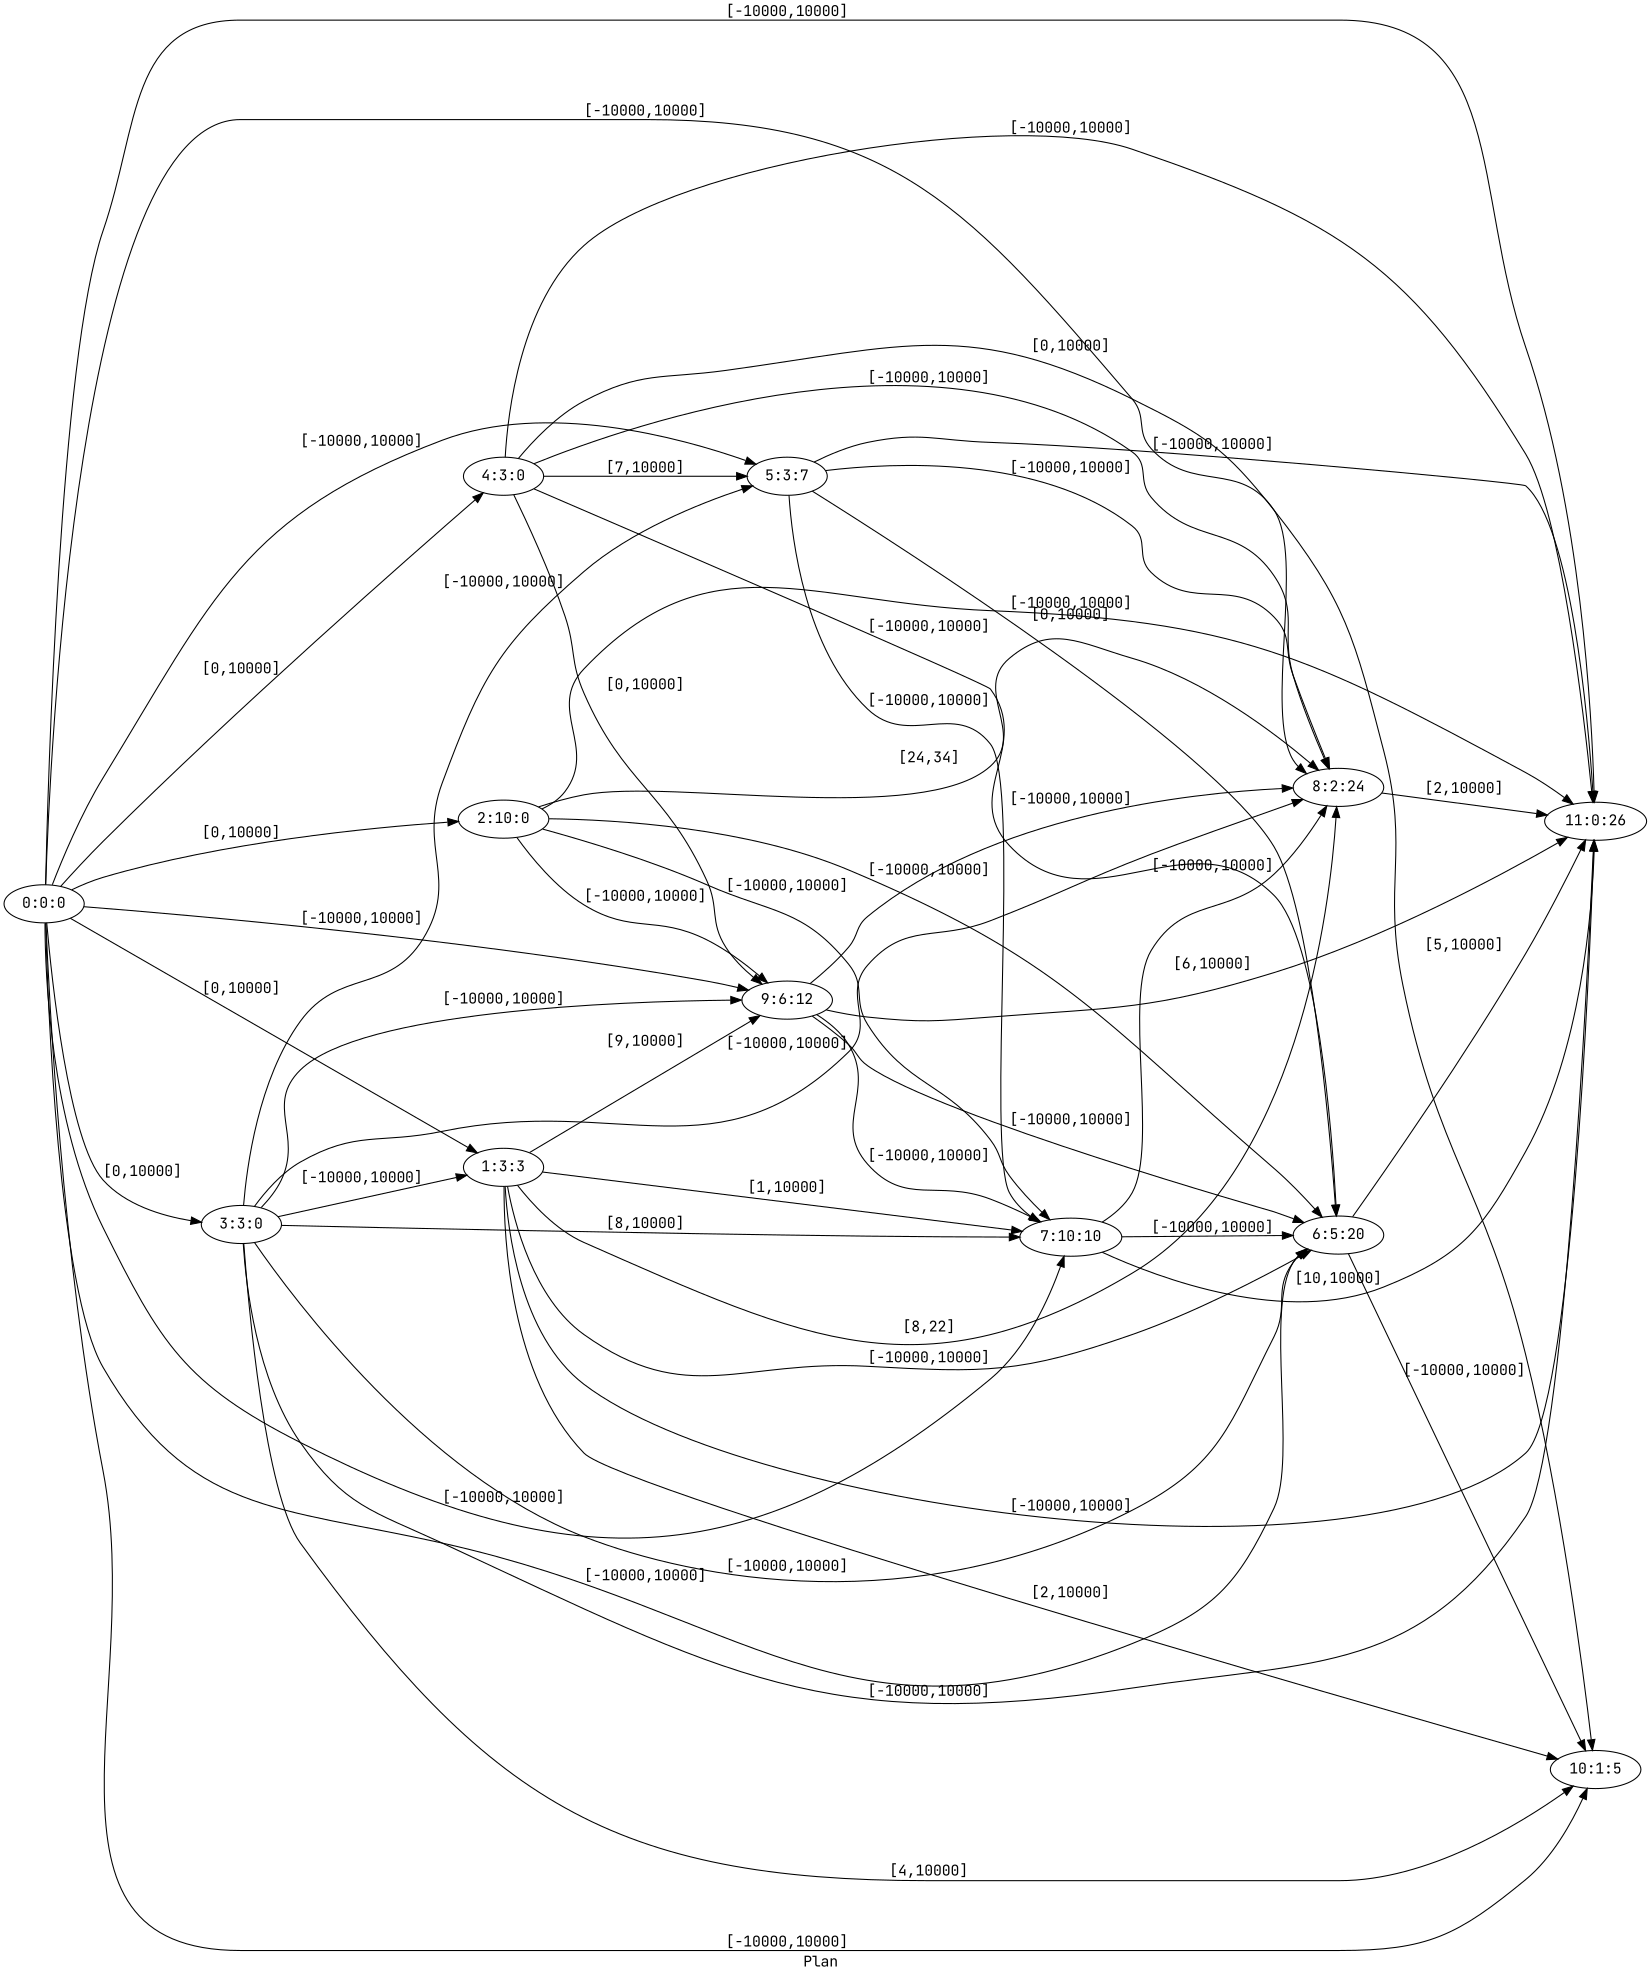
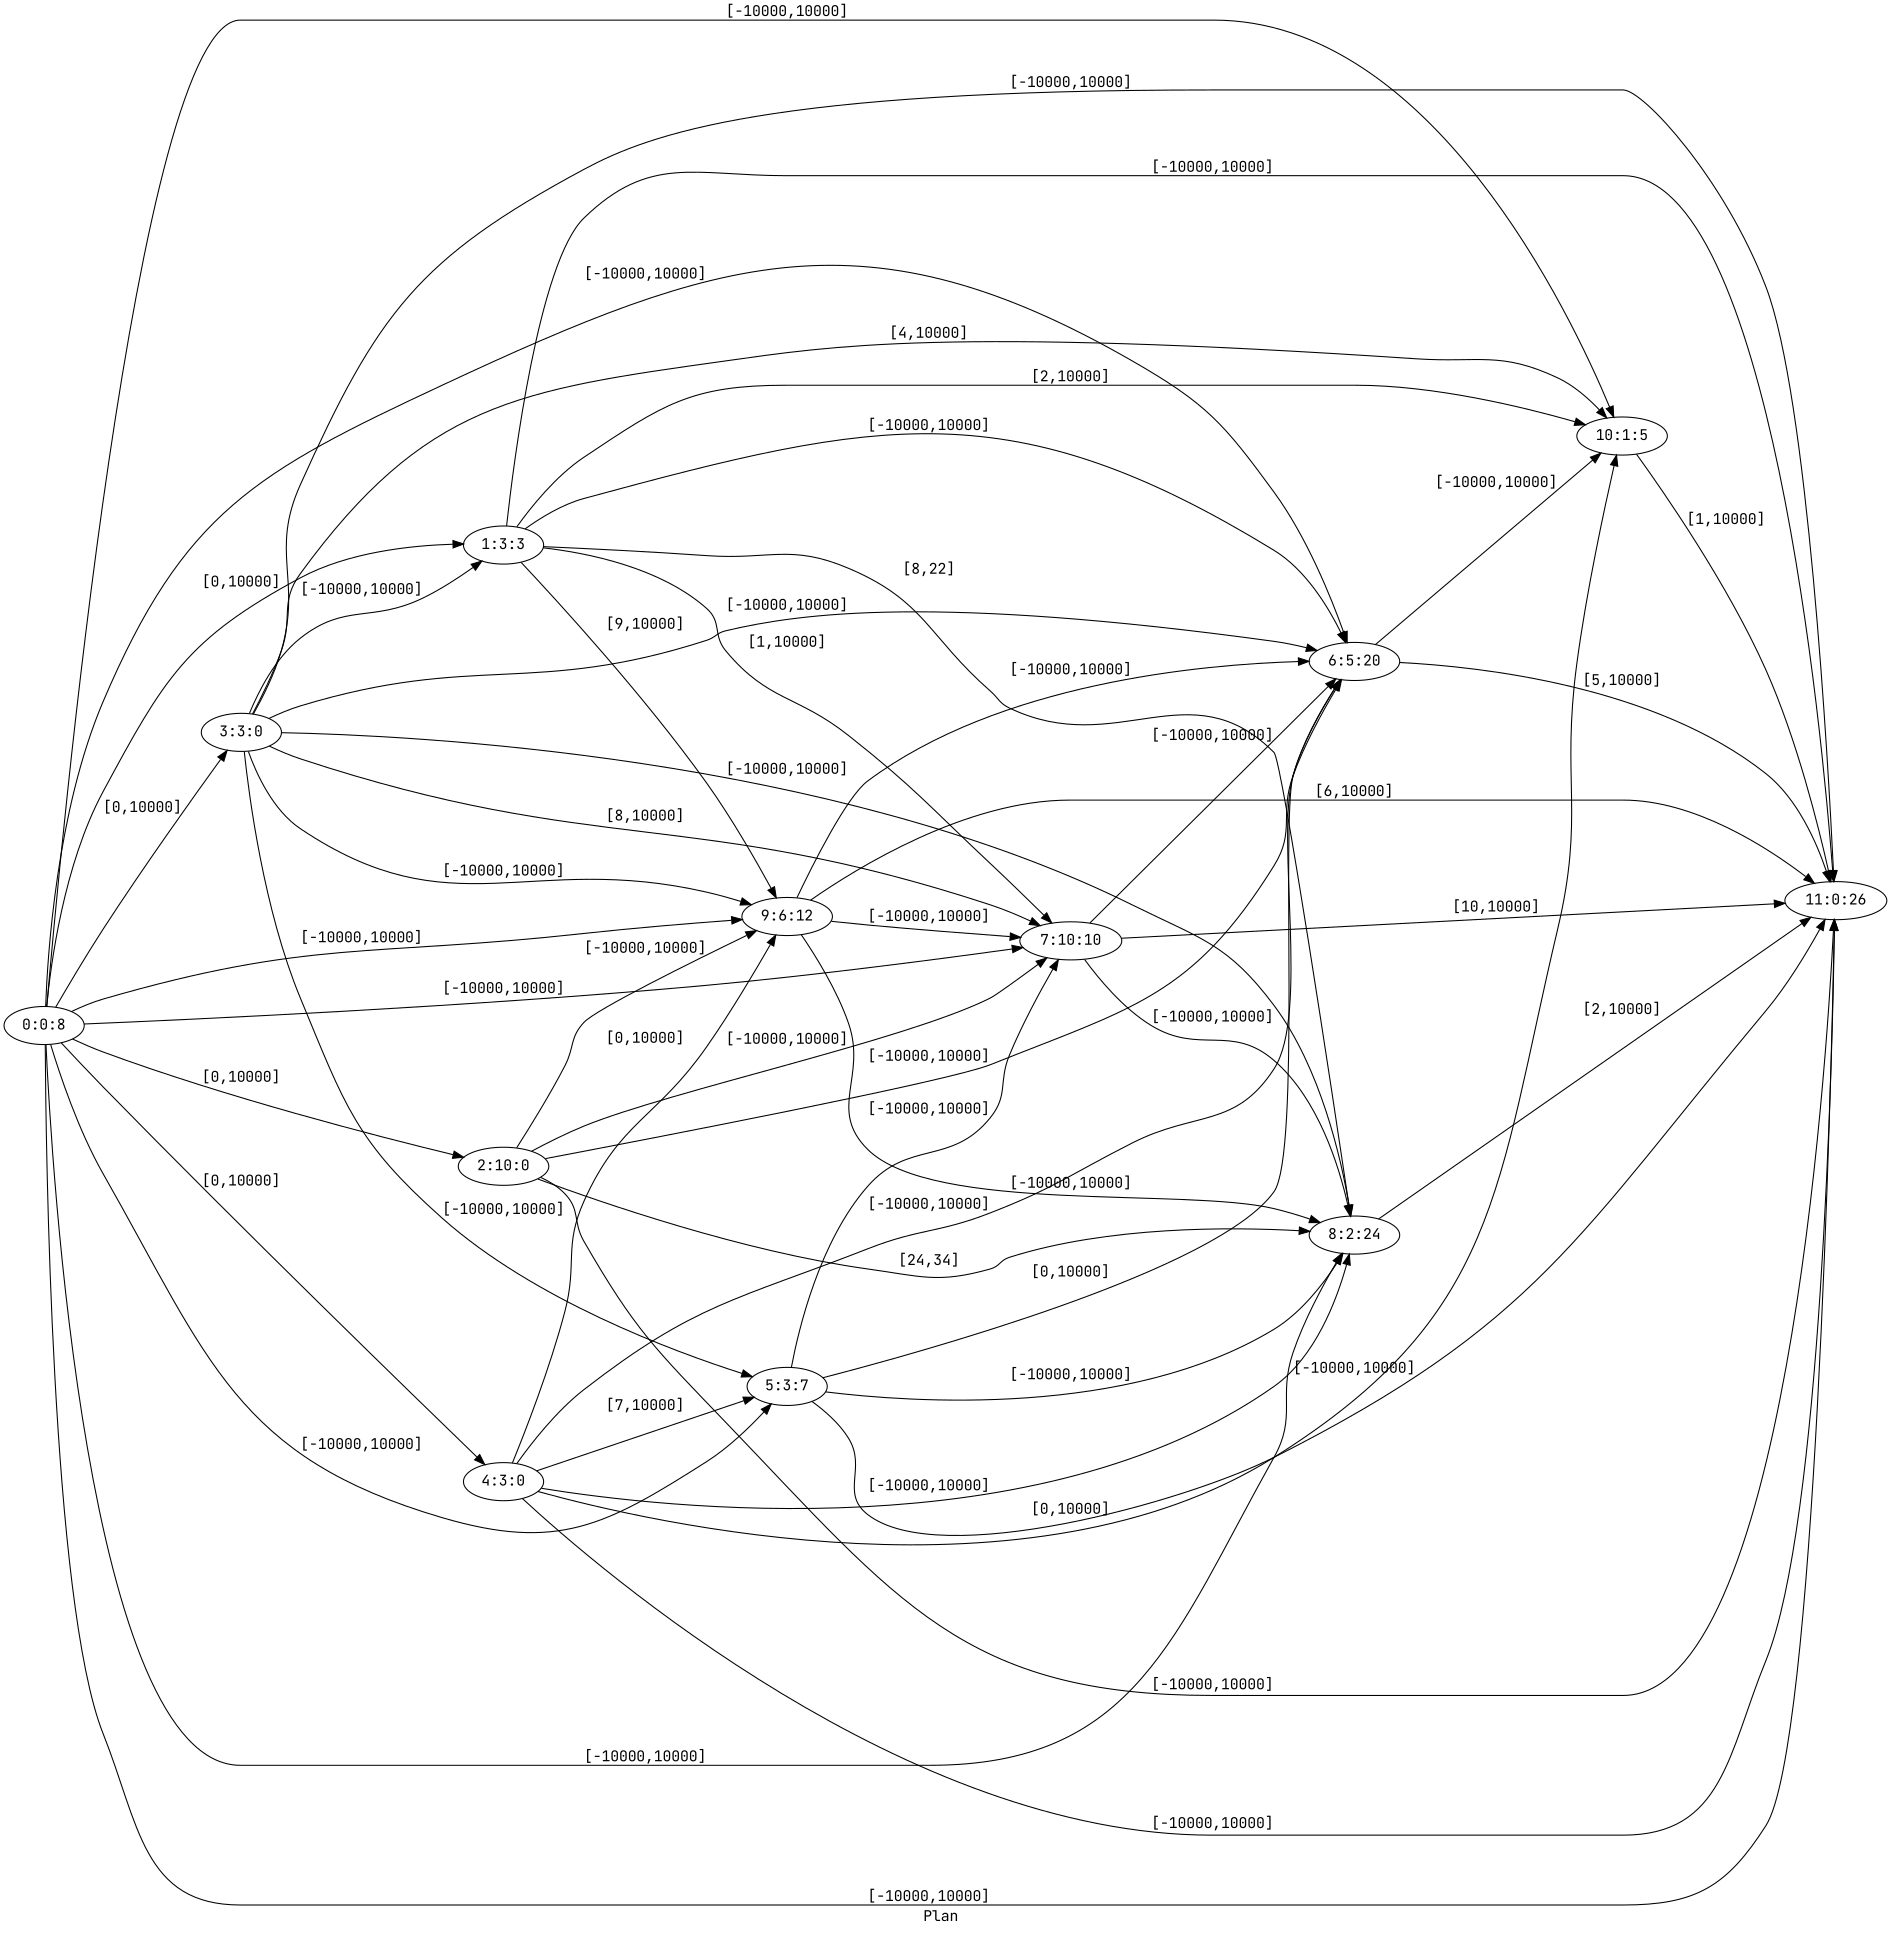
  digraph {
    fldt=0.746753
    fontname="JetBrains Mono"
    label="Plan "
    nodesep=.45
    rankdir=LR
    node [fontname="JetBrains Mono"]
    edge [fontname="JetBrains Mono"]
-   "0:0:0"
+   "0:0:0" [label="0:0:8"]
    "1:3:3"
    "2:10:0"
    "3:3:0"
    "4:3:0"
    "5:3:7"
    "6:5:20"
    "7:10:10"
    "8:2:24"
    "9:6:12"
    "10:1:5"
    "11:0:26"
    "0:0:0" -> "1:3:3" [label="[0,10000]"]
    "0:0:0" -> "2:10:0" [label="[0,10000]"]
    "0:0:0" -> "3:3:0" [label="[0,10000]"]
    "0:0:0" -> "4:3:0" [label="[0,10000]"]
    "0:0:0" -> "5:3:7" [label="[-10000,10000]"]
    "0:0:0" -> "6:5:20" [label="[-10000,10000]"]
    "0:0:0" -> "7:10:10" [label="[-10000,10000]"]
    "0:0:0" -> "8:2:24" [label="[-10000,10000]"]
    "0:0:0" -> "9:6:12" [label="[-10000,10000]"]
    "0:0:0" -> "10:1:5" [label="[-10000,10000]"]
    "0:0:0" -> "11:0:26" [label="[-10000,10000]"]
    "1:3:3" -> "6:5:20" [label="[-10000,10000]"]
    "1:3:3" -> "7:10:10" [label="[1,10000]"]
    "1:3:3" -> "8:2:24" [label="[8,22]"]
    "1:3:3" -> "9:6:12" [label="[9,10000]"]
    "1:3:3" -> "10:1:5" [label="[2,10000]"]
    "1:3:3" -> "11:0:26" [label="[-10000,10000]"]
    "2:10:0" -> "6:5:20" [label="[-10000,10000]"]
    "2:10:0" -> "7:10:10" [label="[-10000,10000]"]
    "2:10:0" -> "8:2:24" [label="[24,34]"]
    "2:10:0" -> "9:6:12" [label="[-10000,10000]"]
    "2:10:0" -> "11:0:26" [label="[-10000,10000]"]
    "3:3:0" -> "1:3:3" [label="[-10000,10000]"]
    "3:3:0" -> "5:3:7" [label="[-10000,10000]"]
    "3:3:0" -> "6:5:20" [label="[-10000,10000]"]
    "3:3:0" -> "7:10:10" [label="[8,10000]"]
    "3:3:0" -> "8:2:24" [label="[-10000,10000]"]
    "3:3:0" -> "9:6:12" [label="[-10000,10000]"]
    "3:3:0" -> "10:1:5" [label="[4,10000]"]
    "3:3:0" -> "11:0:26" [label="[-10000,10000]"]
    "4:3:0" -> "5:3:7" [label="[7,10000]"]
    "4:3:0" -> "6:5:20" [label="[-10000,10000]"]
    "4:3:0" -> "8:2:24" [label="[-10000,10000]"]
    "4:3:0" -> "9:6:12" [label="[0,10000]"]
    "4:3:0" -> "10:1:5" [label="[0,10000]"]
    "4:3:0" -> "11:0:26" [label="[-10000,10000]"]
    "5:3:7" -> "6:5:20" [label="[0,10000]"]
    "5:3:7" -> "7:10:10" [label="[-10000,10000]"]
    "5:3:7" -> "8:2:24" [label="[-10000,10000]"]
    "5:3:7" -> "11:0:26" [label="[-10000,10000]"]
    "6:5:20" -> "10:1:5" [label="[-10000,10000]"]
    "6:5:20" -> "11:0:26" [label="[5,10000]"]
    "7:10:10" -> "6:5:20" [label="[-10000,10000]"]
    "7:10:10" -> "8:2:24" [label="[-10000,10000]"]
    "7:10:10" -> "11:0:26" [label="[10,10000]"]
    "8:2:24" -> "11:0:26" [label="[2,10000]"]
    "9:6:12" -> "6:5:20" [label="[-10000,10000]"]
    "9:6:12" -> "7:10:10" [label="[-10000,10000]"]
    "9:6:12" -> "8:2:24" [label="[-10000,10000]"]
    "9:6:12" -> "11:0:26" [label="[6,10000]"]
+   "10:1:5" -> "11:0:26" [label="[1,10000]"]
  }
